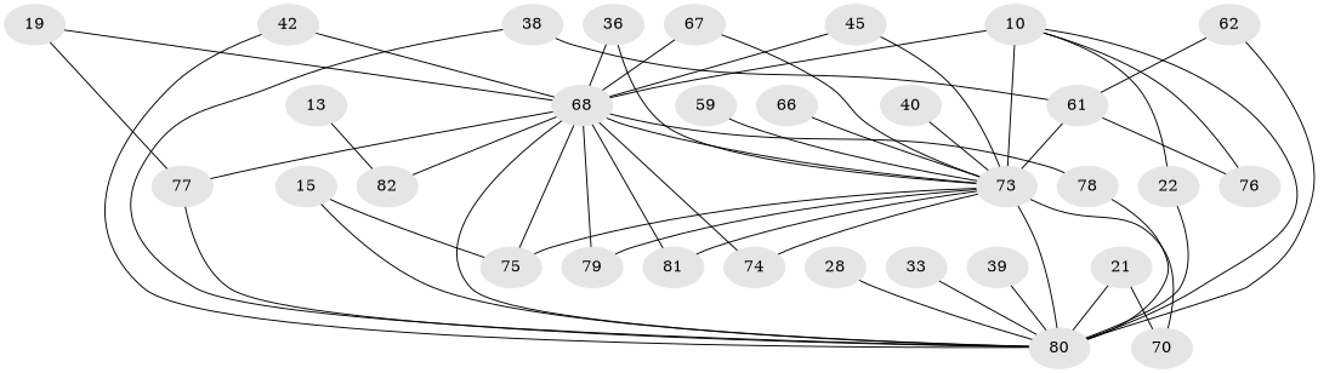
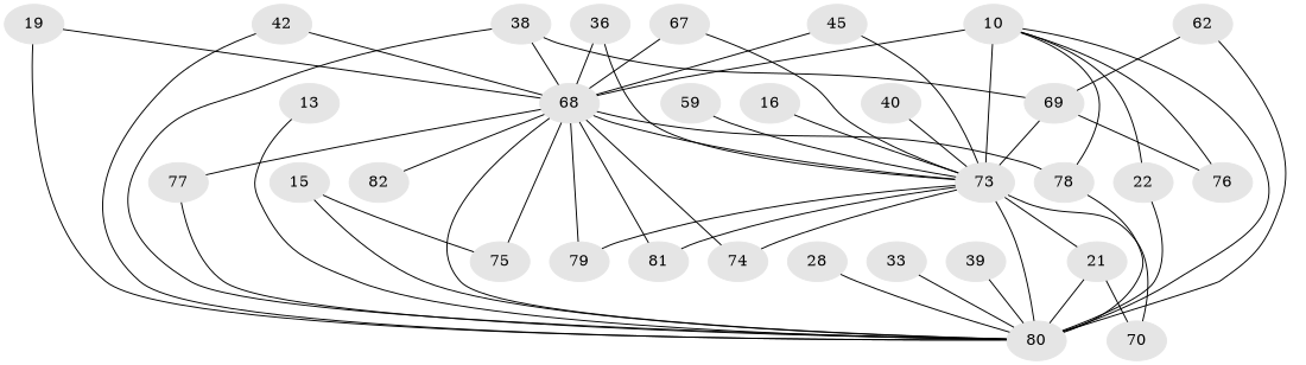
  graph {
    node [color=gray90 style=filled]
    10 [super="+2"]
    22
    68 [super="+26+32+50"]
    73 [super="+51+56+35+9"]
    76
    78 [super="+52+53"]
    80 [super="+72"]
    75 [super="+57"]
    74 [super="+60"]
    77 [super="+49"]
    79 [super="+34"]
    81
    82
    13
    15
    19
    21 [super="+17"]
    70
    28
    33
    36
    38 [super="+16"]
-   69 [super="+43+64+54+30" label=61]
+   69 [super="+43+64+54+30"]
    39
    40
    67 [super="+63+24"]
    42
    45
    59
    62
-   66
+   66 [label=16]
    10 -- 22
    10 -- 68 [weight=5]
    10 -- 73 [weight=10]
    10 -- 76
+   10 -- 78
    10 -- 80 [weight=5]
    22 -- 80
    68 -- 73 [weight=14]
    68 -- 78 [weight=2]
    68 -- 80 [weight=9]
    68 -- 75
    68 -- 74
    68 -- 77 [weight=2]
    68 -- 79
    68 -- 81
    68 -- 82 [weight=2]
    73 -- 80 [weight=18]
-   73 -- 75 [weight=2]
+   73 -- 21 [weight=2]
    73 -- 74 [weight=2]
    73 -- 79 [weight=2]
    73 -- 81
    78 -- 80
    77 -- 80
-   13 -- 82 [weight=2]
+   13 -- 80 [weight=2]
    15 -- 80 [weight=2]
    15 -- 75
    19 -- 68
-   19 -- 77
+   19 -- 80
    21 -- 80 [weight=3]
    21 -- 70
    70 -- 73
    28 -- 80
    33 -- 80
    36 -- 68
    36 -- 73
+   38 -- 68 [weight=2]
    38 -- 80 [weight=2]
    38 -- 69 [weight=2]
    69 -- 73 [weight=6]
    69 -- 76
    39 -- 80
    40 -- 73 [weight=2]
    67 -- 68 [weight=3]
    67 -- 73
    42 -- 68
    42 -- 80
    45 -- 68
    45 -- 73
    59 -- 73 [weight=2]
    62 -- 80
    62 -- 69
    66 -- 73 [weight=2]
  }
